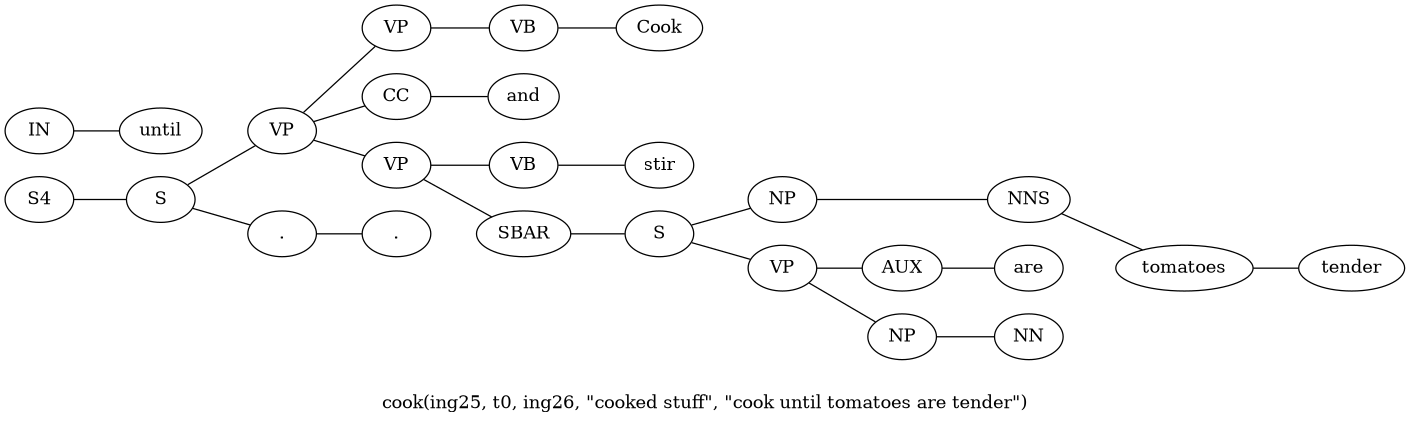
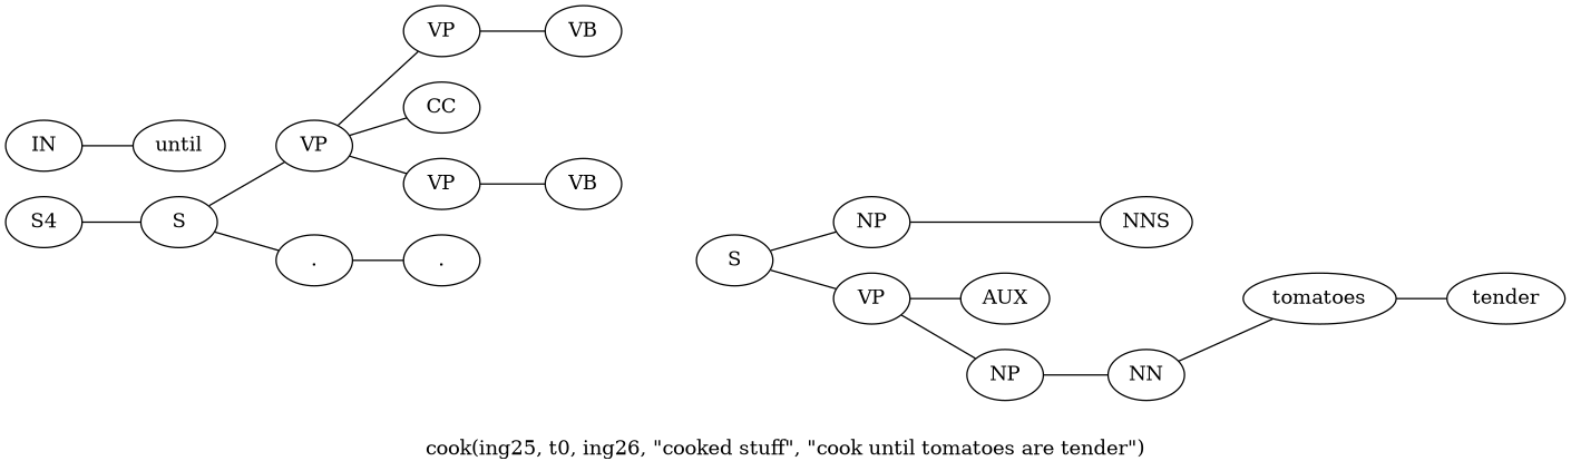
  graph {
    label="cook(ing25, t0, ing26, \"cooked stuff\", \"cook until tomatoes are tender\")"
    rankdir=LR
    n1 [label=S4]
    n2 [label=S]
    n3 [label=VP]
    n4 [label="."]
    n5 [label=VP]
    n6 [label=CC]
    n7 [label=VP]
    n8 [label="."]
    n9 [label=VB]
-   n10 [label=and]
    n11 [label=VB]
-   n12 [label=SBAR]
-   n13 [label=Cook]
-   n14 [label=stir]
    n15 [label=S]
    n16 [label=IN]
    n17 [label=until]
    n18 [label=NP]
    n19 [label=VP]
    n20 [label=NNS]
    n21 [label=AUX]
    n22 [label=NP]
    n23 [label=tomatoes]
    n24 [label=tender]
-   n25 [label=are]
    n26 [label=NN]
    n1 -- n2
    n2 -- n3
    n2 -- n4
    n3 -- n5
    n3 -- n6
    n3 -- n7
    n4 -- n8
    n5 -- n9
-   n6 -- n10
    n7 -- n11
-   n7 -- n12
-   n9 -- n13
-   n11 -- n14
-   n12 -- n15
    n15 -- n18
    n15 -- n19
    n16 -- n17
    n18 -- n20
    n19 -- n21
    n19 -- n22
-   n20 -- n23
-   n21 -- n25
+   n26 -- n23
    n22 -- n26
    n23 -- n24
  }
